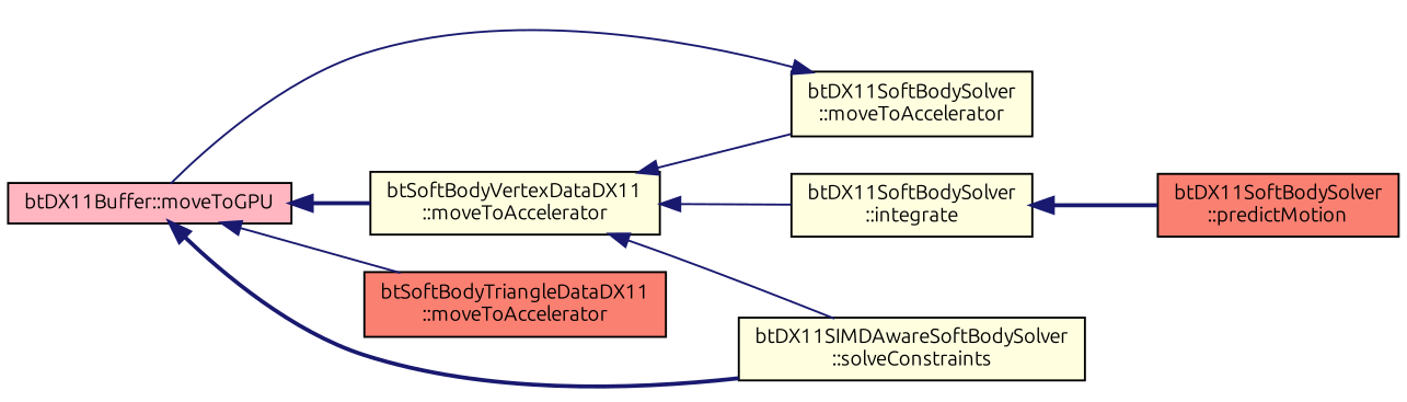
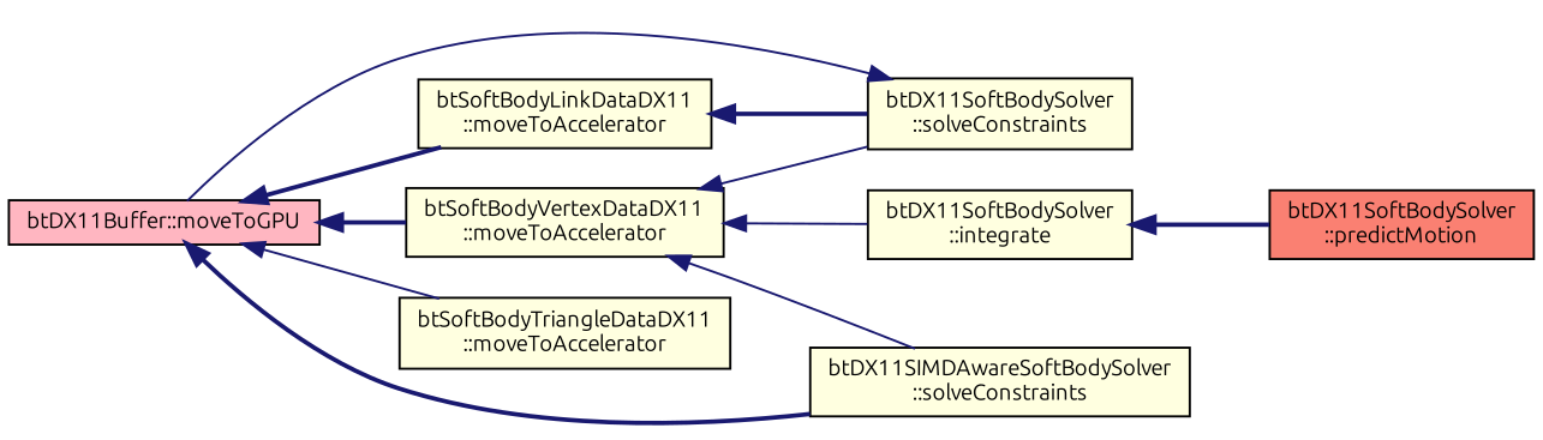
  digraph {
    fontname=Ubuntu
    rankdir=LR
    node [color=black fillcolor=lightyellow fontname=Ubuntu fontsize=10 shape=record style=filled]
    edge [color=midnightblue dir=back fontname=Ubuntu fontsize=10 labelfontname=Helvetica labelfontsize=10 style=bold]
    n1 [fillcolor=lightpink fontcolor=black height=0.2 label="btDX11Buffer::moveToGPU" width=0.4]
+   n2 [height=0.2 label="btSoftBodyLinkDataDX11\l::moveToAccelerator" width=0.4]
    n3 [height=0.2 label="btSoftBodyVertexDataDX11\l::moveToAccelerator" width=0.4]
    n4 [height=0.2 label="btDX11SIMDAwareSoftBodySolver\l::solveConstraints" width=0.4]
-   n5 [fillcolor=salmon height=0.2 label="btSoftBodyTriangleDataDX11\l::moveToAccelerator" width=0.4]
-   n6 [height=0.2 label="btDX11SoftBodySolver\l::moveToAccelerator" width=0.4]
+   n5 [height=0.2 label="btSoftBodyTriangleDataDX11\l::moveToAccelerator" width=0.4]
+   n6 [height=0.2 label="btDX11SoftBodySolver\l::solveConstraints" width=0.4]
    n7 [height=0.2 label="btDX11SoftBodySolver\l::integrate" width=0.4]
    n8 [fillcolor=salmon height=0.2 label="btDX11SoftBodySolver\l::predictMotion" width=0.4]
+   n1 -> n2
    n1 -> n3
    n1 -> n4
    n1 -> n5 [style=solid]
+   n2 -> n6
    n3 -> n4 [style=solid]
    n3 -> n6 [style=solid]
    n3 -> n7 [style=solid]
    n6 -> n1 [style=solid]
    n7 -> n8
  }
